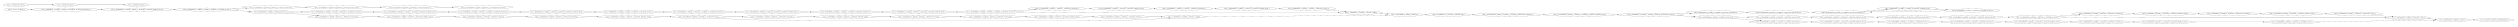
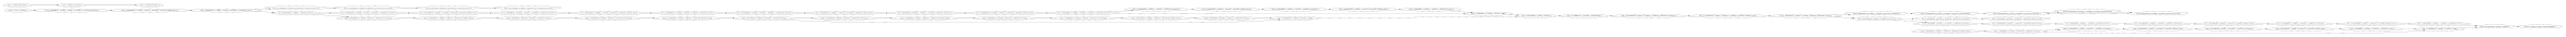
  digraph {
    fontname="Source Code Pro"
    rankdir=LR
    node [fontname="Source Code Pro"]
    edge [fontname="Source Code Pro"]
    "root_a_2/tail_a/input_0"
    "root_a_0/backbone_a_4/body_c_9/body_e_18/body_b_27/block_b/conv3x3_0"
    "root_a_0/backbone_a_4/body_c_9/body_e_18/body_b_27/block_b/batch_norm_0"
    "root_a_0/backbone_a_4/body_c_9/body_e_18/body_b_27/block_b/relu_0"
    "root_a_0/backbone_a_4/body_c_9/body_e_17/block_e/conv3x3_0"
    "root_a_0/backbone_a_4/body_c_9/body_e/concat_0"
    "root_a_0/backbone_a_4/body_c_9/body_e_17/block_e/batch_norm_0"
    "root_a_0/backbone_a_4/body_c_7/block_c_13/block_a_25/block_e/conv3x3_0"
    "root_a_0/backbone_a_4/body_c_8/block_c_15/block_f/conv1x1_0"
    "root_a_0/backbone_a_4/body_c_9/body_e_17/block_e/conv3x3_1"
    "root_a_0/backbone_a_4/body_c_9/body_e_17/block_e/batch_norm_1"
    "root_a_0/backbone_a_4/body_c_7/block_c_13/block_a_25/block_e/batch_norm_0"
    "root_a_0/backbone_a_4/body_c_8/block_c_15/block_f/batch_norm_0"
    "root_a_0/backbone_a_4/body_c_7/block_c_13/block_a_25/block_e/conv3x3_1"
    "root_a_0/backbone_a_4/body_c_7/block_c_13/block_a_25/block_e/batch_norm_1"
    "root_a_0/backbone_a_4/body_c_7/block_c_13/block_a_25/block_e/relu_0"
    "root_a_0/backbone_a_4/body_c_7/block_c_13/block_a_26/block_e/conv3x3_0"
    "root_a_0/backbone_a_4/body_c_7/block_c_13/block_a_26/block_e/batch_norm_0"
    "root_a_0/backbone_a_4/body_c_7/block_c_13/block_a_26/block_e/conv3x3_1"
    "root_a_0/backbone_a_4/body_c_7/block_c_13/block_a_26/block_e/batch_norm_1"
    "root_a_0/backbone_a_4/body_c_7/block_c_13/block_a_26/block_e/relu_0"
    "root_a_0/backbone_a_4/body_c_7/block_c_14/block_e/conv3x3_0"
    "root_a_0/backbone_a_4/body_c_7/block_c/add_0"
    "root_a_0/backbone_a_4/body_c_7/block_c_14/block_e/batch_norm_0"
    "root_a_0/backbone_a_4/body_c/concat_0"
    "root_a_0/backbone_a_4/body_c_7/block_c_14/block_e/conv3x3_1"
    "root_a_0/backbone_a_4/body_c_7/block_c_14/block_e/batch_norm_1"
    "root_a_0/backbone_a_4/body_c_7/block_c_14/block_e/relu_0"
    "root_a_0/backbone_a_3/blocksr_a/maxpool2x2_0"
    "root_a_0/backbone_a_4/body_c_8/block_c_15/block_f/relu_0"
    "root_a_0/backbone_a_4/body_c_8/block_c_15/block_f/conv3x3_0"
    "root_a_0/backbone_a_4/body_c_8/block_c_15/block_f/batch_norm_1"
    "root_a_0/backbone_a_4/body_c_8/block_c_15/block_f/relu_1"
    "root_a_0/backbone_a_4/body_c_8/block_c_16/block_f/conv1x1_0"
    "root_a_0/backbone_a_4/body_c_8/block_c/add_0"
    "root_a_0/backbone_a_4/body_c_8/block_c_16/block_f/batch_norm_0"
    "root_a_0/backbone_a_4/body_c_8/block_c_16/block_f/relu_0"
    "root_a_0/backbone_a_4/body_c_8/block_c_16/block_f/conv3x3_0"
    "root_a_0/backbone_a_4/body_c_8/block_c_16/block_f/batch_norm_1"
    "root_a_0/backbone_a_4/body_c_8/block_c_16/block_f/relu_1"
    "root_a_0/backbone_a_5/body_c_12/body_e_24/body_b_28/block_b/conv3x3_0"
    "root_a_0/backbone_a_5/body_c_12/body_e_24/body_b_28/block_b/batch_norm_0"
    "root_a_0/backbone_a_5/body_c_12/body_e_24/body_b_28/block_b/relu_0"
    "root_a_0/backbone_a_5/body_c_12/body_e_23/block_e/conv3x3_0"
    "root_a_0/backbone_a_5/body_c_12/body_e/concat_0"
    "root_a_0/backbone_a_5/body_c_12/body_e_23/block_e/batch_norm_0"
    "root_a_0/backbone_a_5/body_c_10/block_c_19/block_e/conv3x3_0"
    n48 [label="root_a_0/backbone_a_5/body_c_11/block_a_21/block_b/conv3x6_0"]
    "root_a_0/backbone_a_5/body_c_12/body_e_23/block_e/conv3x3_1"
    "root_a_0/backbone_a_5/body_c_12/body_e_23/block_e/batch_norm_1"
    "root_a_0/backbone_a_5/body_c_12/body_e_23/block_e/relu_0"
    "root_a_0/backbone_a_5/body_c_10/block_c_19/block_e/batch_norm_0"
    "root_a_0/backbone_a_5/body_c_11/block_a_21/block_b/batch_norm_0"
-   "root_a_0/backbone_a_5/body_c_10/block_c_19/block_e/conv3x3_1"
    "root_a_0/backbone_a_5/body_c_10/block_c_19/block_e/batch_norm_1"
    "root_a_0/backbone_a_5/body_c_10/block_c_19/block_e/relu_0"
    "root_a_0/backbone_a_5/body_c_10/block_c_20/block_e/conv3x3_0"
    "root_a_0/backbone_a_5/body_c_10/block_c/add_0"
    "root_a_0/backbone_a_5/body_c_10/block_c_20/block_e/batch_norm_0"
    "root_a_0/backbone_a_5/body_c/concat_0"
    "root_a_0/backbone_a_5/body_c_10/block_c_20/block_e/conv3x3_1"
    "root_a_0/backbone_a_5/body_c_10/block_c_20/block_e/batch_norm_1"
    "root_a_0/backbone_a_5/body_c_10/block_c_20/block_e/relu_0"
    "root_a_1/head_a_6/pool_a/globalmaxpool_0"
    "root_a_0/backbone_a_5/body_c_11/block_a_21/block_b/relu_0"
    "root_a_0/backbone_a_5/body_c_11/block_a_22/block_e/conv3x3_0"
    "root_a_0/backbone_a_5/body_c_11/block_a_22/block_e/batch_norm_0"
    "root_a_0/backbone_a_5/body_c_11/block_a_22/block_e/conv3x3_1"
    "root_a_0/backbone_a_5/body_c_11/block_a_22/block_e/batch_norm_1"
    "root_a_0/backbone_a_5/body_c_11/block_a_22/block_e/relu_0"
    "root_a_1/head_a/flatten_0"
    "root_a_1/head_a/logits_0"
    "root_a_1/head_a/output_0"
    "root_a_2/tail_a/input_0" -> "root_a_0/backbone_a_4/body_c_9/body_e_18/body_b_27/block_b/conv3x3_0"
    "root_a_0/backbone_a_4/body_c_9/body_e_18/body_b_27/block_b/conv3x3_0" -> "root_a_0/backbone_a_4/body_c_9/body_e_18/body_b_27/block_b/batch_norm_0"
    "root_a_0/backbone_a_4/body_c_9/body_e_18/body_b_27/block_b/batch_norm_0" -> "root_a_0/backbone_a_4/body_c_9/body_e_18/body_b_27/block_b/relu_0"
    "root_a_0/backbone_a_4/body_c_9/body_e_18/body_b_27/block_b/relu_0" -> "root_a_0/backbone_a_4/body_c_9/body_e_17/block_e/conv3x3_0"
    "root_a_0/backbone_a_4/body_c_9/body_e_18/body_b_27/block_b/relu_0" -> "root_a_0/backbone_a_4/body_c_9/body_e/concat_0"
    "root_a_0/backbone_a_4/body_c_9/body_e_17/block_e/conv3x3_0" -> "root_a_0/backbone_a_4/body_c_9/body_e_17/block_e/batch_norm_0"
    "root_a_0/backbone_a_4/body_c_9/body_e/concat_0" -> "root_a_0/backbone_a_4/body_c_7/block_c_13/block_a_25/block_e/conv3x3_0"
    "root_a_0/backbone_a_4/body_c_9/body_e/concat_0" -> "root_a_0/backbone_a_4/body_c_8/block_c_15/block_f/conv1x1_0"
    "root_a_0/backbone_a_4/body_c_9/body_e_17/block_e/batch_norm_0" -> "root_a_0/backbone_a_4/body_c_9/body_e_17/block_e/conv3x3_1"
    "root_a_0/backbone_a_4/body_c_7/block_c_13/block_a_25/block_e/conv3x3_0" -> "root_a_0/backbone_a_4/body_c_7/block_c_13/block_a_25/block_e/batch_norm_0"
    "root_a_0/backbone_a_4/body_c_8/block_c_15/block_f/conv1x1_0" -> "root_a_0/backbone_a_4/body_c_8/block_c_15/block_f/batch_norm_0"
    "root_a_0/backbone_a_4/body_c_9/body_e_17/block_e/conv3x3_1" -> "root_a_0/backbone_a_4/body_c_9/body_e_17/block_e/batch_norm_1"
    "root_a_0/backbone_a_4/body_c_7/block_c_13/block_a_25/block_e/batch_norm_0" -> "root_a_0/backbone_a_4/body_c_7/block_c_13/block_a_25/block_e/conv3x3_1"
    "root_a_0/backbone_a_4/body_c_8/block_c_15/block_f/batch_norm_0" -> "root_a_0/backbone_a_4/body_c_8/block_c_15/block_f/relu_0"
    "root_a_0/backbone_a_4/body_c_7/block_c_13/block_a_25/block_e/conv3x3_1" -> "root_a_0/backbone_a_4/body_c_7/block_c_13/block_a_25/block_e/batch_norm_1"
    "root_a_0/backbone_a_4/body_c_7/block_c_13/block_a_25/block_e/batch_norm_1" -> "root_a_0/backbone_a_4/body_c_7/block_c_13/block_a_25/block_e/relu_0"
    "root_a_0/backbone_a_4/body_c_7/block_c_13/block_a_25/block_e/relu_0" -> "root_a_0/backbone_a_4/body_c_7/block_c_13/block_a_26/block_e/conv3x3_0"
    "root_a_0/backbone_a_4/body_c_7/block_c_13/block_a_26/block_e/conv3x3_0" -> "root_a_0/backbone_a_4/body_c_7/block_c_13/block_a_26/block_e/batch_norm_0"
    "root_a_0/backbone_a_4/body_c_7/block_c_13/block_a_26/block_e/batch_norm_0" -> "root_a_0/backbone_a_4/body_c_7/block_c_13/block_a_26/block_e/conv3x3_1"
    "root_a_0/backbone_a_4/body_c_7/block_c_13/block_a_26/block_e/conv3x3_1" -> "root_a_0/backbone_a_4/body_c_7/block_c_13/block_a_26/block_e/batch_norm_1"
    "root_a_0/backbone_a_4/body_c_7/block_c_13/block_a_26/block_e/batch_norm_1" -> "root_a_0/backbone_a_4/body_c_7/block_c_13/block_a_26/block_e/relu_0"
    "root_a_0/backbone_a_4/body_c_7/block_c_13/block_a_26/block_e/relu_0" -> "root_a_0/backbone_a_4/body_c_7/block_c_14/block_e/conv3x3_0"
    "root_a_0/backbone_a_4/body_c_7/block_c_13/block_a_26/block_e/relu_0" -> "root_a_0/backbone_a_4/body_c_7/block_c/add_0"
    "root_a_0/backbone_a_4/body_c_7/block_c_14/block_e/conv3x3_0" -> "root_a_0/backbone_a_4/body_c_7/block_c_14/block_e/batch_norm_0"
    "root_a_0/backbone_a_4/body_c_7/block_c/add_0" -> "root_a_0/backbone_a_4/body_c/concat_0"
    "root_a_0/backbone_a_4/body_c_7/block_c_14/block_e/batch_norm_0" -> "root_a_0/backbone_a_4/body_c_7/block_c_14/block_e/conv3x3_1"
    "root_a_0/backbone_a_4/body_c/concat_0" -> "root_a_0/backbone_a_3/blocksr_a/maxpool2x2_0"
    "root_a_0/backbone_a_4/body_c_7/block_c_14/block_e/conv3x3_1" -> "root_a_0/backbone_a_4/body_c_7/block_c_14/block_e/batch_norm_1"
    "root_a_0/backbone_a_4/body_c_7/block_c_14/block_e/batch_norm_1" -> "root_a_0/backbone_a_4/body_c_7/block_c_14/block_e/relu_0"
    "root_a_0/backbone_a_4/body_c_7/block_c_14/block_e/relu_0" -> "root_a_0/backbone_a_4/body_c_7/block_c/add_0"
    "root_a_0/backbone_a_3/blocksr_a/maxpool2x2_0" -> "root_a_0/backbone_a_5/body_c_12/body_e_24/body_b_28/block_b/conv3x3_0"
    "root_a_0/backbone_a_4/body_c_8/block_c_15/block_f/relu_0" -> "root_a_0/backbone_a_4/body_c_8/block_c_15/block_f/conv3x3_0"
    "root_a_0/backbone_a_4/body_c_8/block_c_15/block_f/conv3x3_0" -> "root_a_0/backbone_a_4/body_c_8/block_c_15/block_f/batch_norm_1"
    "root_a_0/backbone_a_4/body_c_8/block_c_15/block_f/batch_norm_1" -> "root_a_0/backbone_a_4/body_c_8/block_c_15/block_f/relu_1"
    "root_a_0/backbone_a_4/body_c_8/block_c_15/block_f/relu_1" -> "root_a_0/backbone_a_4/body_c_8/block_c_16/block_f/conv1x1_0"
    "root_a_0/backbone_a_4/body_c_8/block_c_15/block_f/relu_1" -> "root_a_0/backbone_a_4/body_c_8/block_c/add_0"
    "root_a_0/backbone_a_4/body_c_8/block_c_16/block_f/conv1x1_0" -> "root_a_0/backbone_a_4/body_c_8/block_c_16/block_f/batch_norm_0"
    "root_a_0/backbone_a_4/body_c_8/block_c/add_0" -> "root_a_0/backbone_a_4/body_c/concat_0"
    "root_a_0/backbone_a_4/body_c_8/block_c_16/block_f/batch_norm_0" -> "root_a_0/backbone_a_4/body_c_8/block_c_16/block_f/relu_0"
    "root_a_0/backbone_a_4/body_c_8/block_c_16/block_f/relu_0" -> "root_a_0/backbone_a_4/body_c_8/block_c_16/block_f/conv3x3_0"
    "root_a_0/backbone_a_4/body_c_8/block_c_16/block_f/conv3x3_0" -> "root_a_0/backbone_a_4/body_c_8/block_c_16/block_f/batch_norm_1"
    "root_a_0/backbone_a_4/body_c_8/block_c_16/block_f/batch_norm_1" -> "root_a_0/backbone_a_4/body_c_8/block_c_16/block_f/relu_1"
    "root_a_0/backbone_a_4/body_c_8/block_c_16/block_f/relu_1" -> "root_a_0/backbone_a_4/body_c_8/block_c/add_0"
    "root_a_0/backbone_a_5/body_c_12/body_e_24/body_b_28/block_b/conv3x3_0" -> "root_a_0/backbone_a_5/body_c_12/body_e_24/body_b_28/block_b/batch_norm_0"
    "root_a_0/backbone_a_5/body_c_12/body_e_24/body_b_28/block_b/batch_norm_0" -> "root_a_0/backbone_a_5/body_c_12/body_e_24/body_b_28/block_b/relu_0"
    "root_a_0/backbone_a_5/body_c_12/body_e_24/body_b_28/block_b/relu_0" -> "root_a_0/backbone_a_5/body_c_12/body_e_23/block_e/conv3x3_0"
    "root_a_0/backbone_a_5/body_c_12/body_e_24/body_b_28/block_b/relu_0" -> "root_a_0/backbone_a_5/body_c_12/body_e/concat_0"
    "root_a_0/backbone_a_5/body_c_12/body_e_23/block_e/conv3x3_0" -> "root_a_0/backbone_a_5/body_c_12/body_e_23/block_e/batch_norm_0"
    "root_a_0/backbone_a_5/body_c_12/body_e/concat_0" -> "root_a_0/backbone_a_5/body_c_10/block_c_19/block_e/conv3x3_0"
    "root_a_0/backbone_a_5/body_c_12/body_e/concat_0" -> n48
    "root_a_0/backbone_a_5/body_c_12/body_e_23/block_e/batch_norm_0" -> "root_a_0/backbone_a_5/body_c_12/body_e_23/block_e/conv3x3_1"
    "root_a_0/backbone_a_5/body_c_10/block_c_19/block_e/conv3x3_0" -> "root_a_0/backbone_a_5/body_c_10/block_c_19/block_e/batch_norm_0"
    n48 -> "root_a_0/backbone_a_5/body_c_11/block_a_21/block_b/batch_norm_0"
    "root_a_0/backbone_a_5/body_c_12/body_e_23/block_e/conv3x3_1" -> "root_a_0/backbone_a_5/body_c_12/body_e_23/block_e/batch_norm_1"
    "root_a_0/backbone_a_5/body_c_12/body_e_23/block_e/batch_norm_1" -> "root_a_0/backbone_a_5/body_c_12/body_e_23/block_e/relu_0"
    "root_a_0/backbone_a_5/body_c_12/body_e_23/block_e/relu_0" -> "root_a_0/backbone_a_5/body_c_12/body_e_23/block_e/conv3x3_1"
-   "root_a_0/backbone_a_5/body_c_10/block_c_19/block_e/batch_norm_0" -> "root_a_0/backbone_a_5/body_c_10/block_c_19/block_e/conv3x3_1"
    "root_a_0/backbone_a_5/body_c_11/block_a_21/block_b/batch_norm_0" -> "root_a_0/backbone_a_5/body_c_11/block_a_21/block_b/relu_0"
-   "root_a_0/backbone_a_5/body_c_10/block_c_19/block_e/conv3x3_1" -> "root_a_0/backbone_a_5/body_c_10/block_c_19/block_e/batch_norm_1"
    "root_a_0/backbone_a_5/body_c_10/block_c_19/block_e/batch_norm_1" -> "root_a_0/backbone_a_5/body_c_10/block_c_19/block_e/relu_0"
    "root_a_0/backbone_a_5/body_c_10/block_c_19/block_e/relu_0" -> "root_a_0/backbone_a_5/body_c_10/block_c_20/block_e/conv3x3_0"
    "root_a_0/backbone_a_5/body_c_10/block_c_19/block_e/relu_0" -> "root_a_0/backbone_a_5/body_c_10/block_c/add_0"
    "root_a_0/backbone_a_5/body_c_10/block_c_20/block_e/conv3x3_0" -> "root_a_0/backbone_a_5/body_c_10/block_c_20/block_e/batch_norm_0"
    "root_a_0/backbone_a_5/body_c_10/block_c/add_0" -> "root_a_0/backbone_a_5/body_c/concat_0"
    "root_a_0/backbone_a_5/body_c_10/block_c_20/block_e/batch_norm_0" -> "root_a_0/backbone_a_5/body_c_10/block_c_20/block_e/conv3x3_1"
    "root_a_0/backbone_a_5/body_c/concat_0" -> "root_a_1/head_a_6/pool_a/globalmaxpool_0"
    "root_a_0/backbone_a_5/body_c_10/block_c_20/block_e/conv3x3_1" -> "root_a_0/backbone_a_5/body_c_10/block_c_20/block_e/batch_norm_1"
    "root_a_0/backbone_a_5/body_c_10/block_c_20/block_e/batch_norm_1" -> "root_a_0/backbone_a_5/body_c_10/block_c_20/block_e/relu_0"
    "root_a_0/backbone_a_5/body_c_10/block_c_20/block_e/relu_0" -> "root_a_0/backbone_a_5/body_c_10/block_c/add_0"
    "root_a_0/backbone_a_5/body_c_11/block_a_21/block_b/relu_0" -> "root_a_0/backbone_a_5/body_c_11/block_a_22/block_e/conv3x3_0"
    "root_a_0/backbone_a_5/body_c_11/block_a_22/block_e/conv3x3_0" -> "root_a_0/backbone_a_5/body_c_11/block_a_22/block_e/batch_norm_0"
    "root_a_0/backbone_a_5/body_c_11/block_a_22/block_e/batch_norm_0" -> "root_a_0/backbone_a_5/body_c_11/block_a_22/block_e/conv3x3_1"
    "root_a_0/backbone_a_5/body_c_11/block_a_22/block_e/conv3x3_1" -> "root_a_0/backbone_a_5/body_c_11/block_a_22/block_e/batch_norm_1"
    "root_a_0/backbone_a_5/body_c_11/block_a_22/block_e/batch_norm_1" -> "root_a_0/backbone_a_5/body_c_11/block_a_22/block_e/relu_0"
    "root_a_0/backbone_a_5/body_c_11/block_a_22/block_e/relu_0" -> "root_a_0/backbone_a_5/body_c/concat_0"
    "root_a_1/head_a/flatten_0" -> "root_a_1/head_a/logits_0"
    "root_a_1/head_a/logits_0" -> "root_a_1/head_a/output_0"
  }
